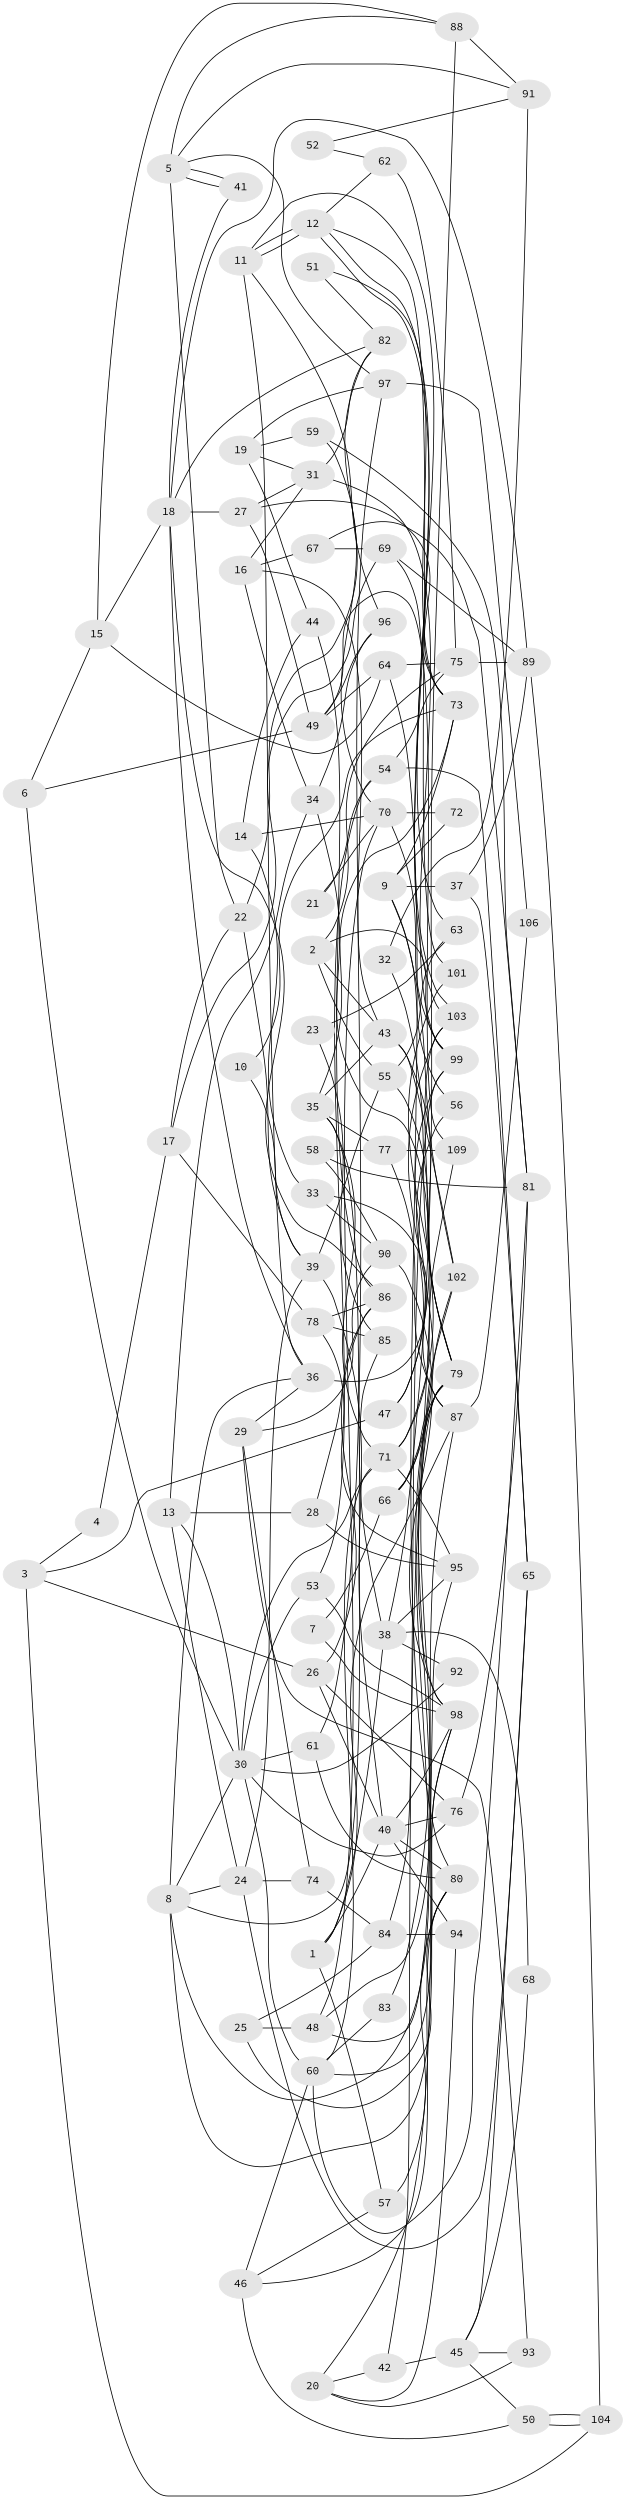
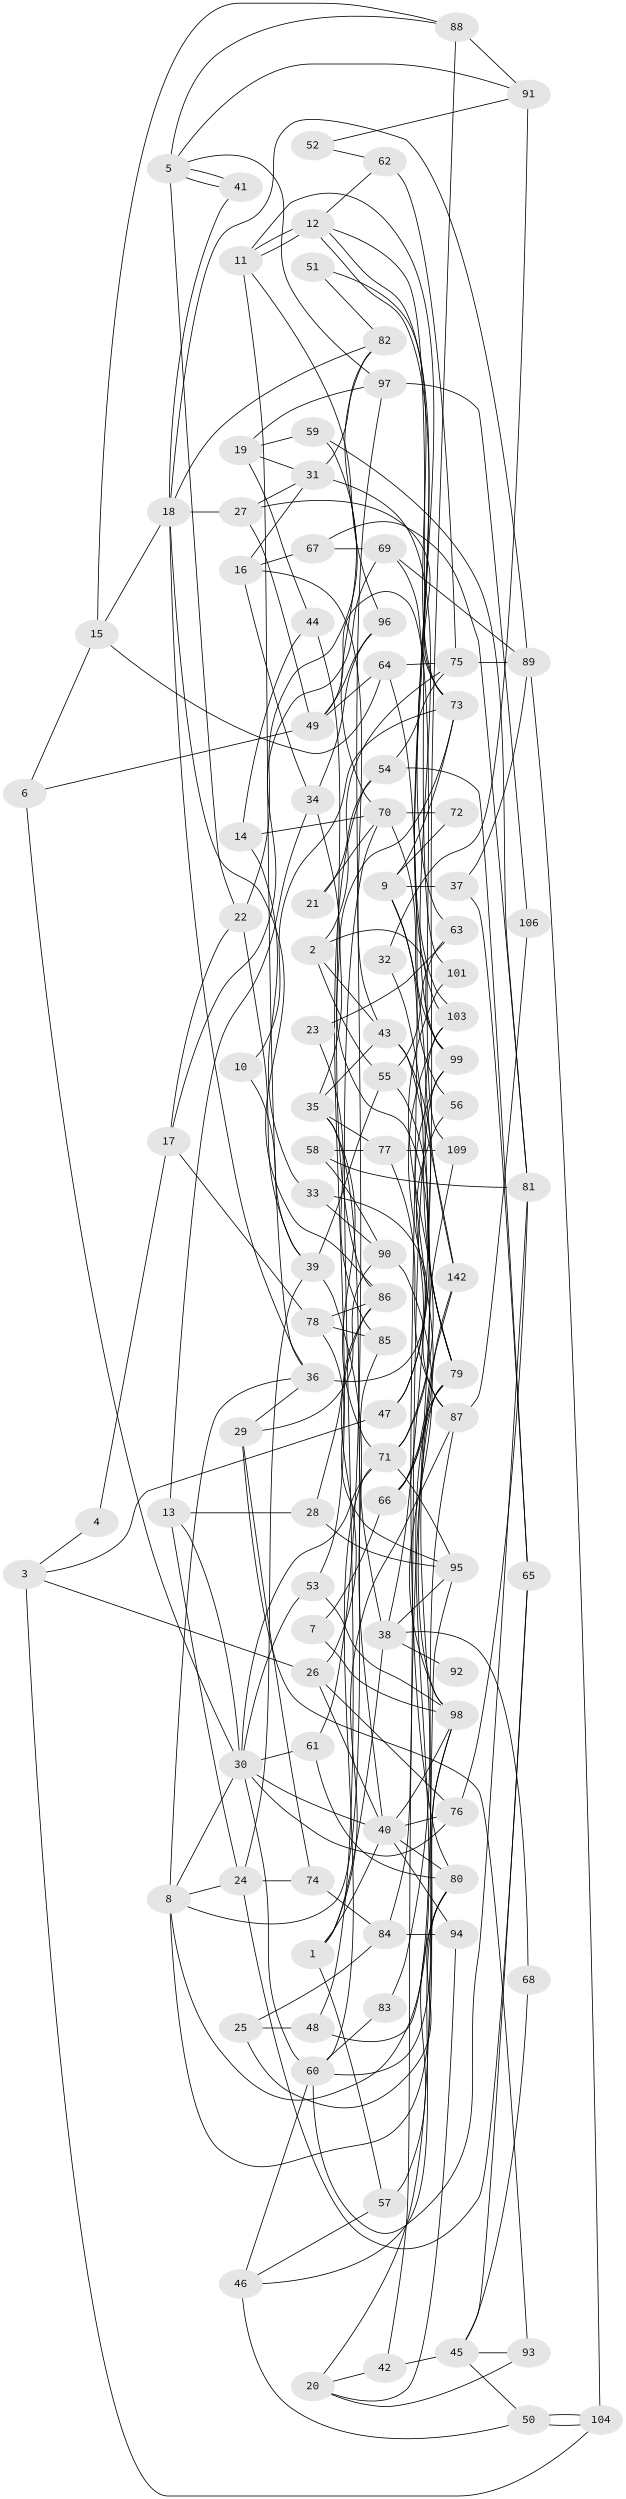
  graph {
    fontname="Source Code Pro"
    rankdir=LR
    node [color=gray90 fontname="Source Code Pro" style=filled]
    edge [fontname="Source Code Pro"]
    1
    38
    40
    57
    87
    88
    95
    92
    68
    98
    94
    80
    76
    106
    2
    43
    55
    75
    99
    79
-   102
+   102 [label=142]
    63
    89
    3
    4
    26
    47
    104
    17
    86
    56
    22
    69
    78
    5
    41
    91
    97
    39
    82
    6
    15
    30
    49
    18
    64
    53
    60
    61
    71
    96
    n52 [label=109]
    7
    66
    103
    8
    24
    36
    85
    65
    74
    9
    37
    72
    73
    10
    11
    12
    62
    101
    13
    28
    34
    14
    33
    44
    70
    90
    27
    16
    31
    67
    81
    19
    59
    20
    42
    93
    45
    21
    54
    23
    84
    25
    48
    29
    83
    32
    35
    77
    50
    46
    51
    52
    58
    1 -- 38
    1 -- 40
    1 -- 57
    1 -- 87
    38 -- 88
    38 -- 95
    38 -- 92
    38 -- 68
    40 -- 98
    40 -- 94
    40 -- 80
    40 -- 76
    57 -- 80
    87 -- 106
    88 -- 91
    76 -- 81
    2 -- 43
    2 -- 55
    2 -- 75
    2 -- 99
    43 -- 79
    43 -- 102
    55 -- 79
    55 -- 63
    75 -- 89
    89 -- 104
    3 -- 4
    3 -- 26
    3 -- 47
    3 -- 104
    4 -- 17
    26 -- 40
    26 -- 76
    26 -- 86
    47 -- 99
    47 -- 56
    17 -- 22
    17 -- 69
    17 -- 78
    22 -- 39
    22 -- 82
    69 -- 89
    69 -- 73
    78 -- 95
    78 -- 86
    78 -- 85
    5 -- 88
    5 -- 22
    5 -- 41
    5 -- 41
    5 -- 91
    5 -- 97
    97 -- 106
    39 -- 40
    39 -- 55
    6 -- 15
    6 -- 30
    6 -- 49
    15 -- 88
    15 -- 18
    15 -- 64
-   30 -- 92
+   30 -- 40
    30 -- 76
    30 -- 53
    30 -- 60
    30 -- 61
    30 -- 71
    49 -- 64
    49 -- 96
    49 -- n52
    18 -- 89
    18 -- 86
    18 -- 41
    18 -- 82
    18 -- 36
    18 -- 27
    64 -- 80
    64 -- 75
    53 -- 98
    53 -- 54
    60 -- 98
    60 -- 71
    60 -- 81
    60 -- 83
    61 -- 80
    61 -- 97
    71 -- 95
    71 -- n52
    71 -- 101
    7 -- 98
    7 -- 66
    66 -- 79
    66 -- 102
    66 -- 103
    8 -- 98
    8 -- 79
    8 -- 30
    8 -- 24
    8 -- 36
    8 -- 85
    24 -- 39
    24 -- 65
    24 -- 74
    36 -- 103
    74 -- 84
    9 -- 102
    9 -- 56
    9 -- 37
    9 -- 72
    9 -- 73
    37 -- 89
    37 -- 65
    10 -- 39
    10 -- 73
    11 -- 63
    11 -- 96
    11 -- 36
    11 -- 12
    11 -- 12
    12 -- 103
    12 -- 103
    12 -- 62
    12 -- 101
    62 -- 75
    13 -- 30
    13 -- 24
    13 -- 28
    13 -- 34
    28 -- 95
    28 -- 86
    34 -- 98
    34 -- 96
    14 -- 33
    14 -- 44
    14 -- 70
    33 -- 87
    33 -- 90
    44 -- 86
    70 -- 99
    70 -- 72
    90 -- 98
    27 -- 49
    27 -- 73
    27 -- 31
    16 -- 43
    16 -- 34
    16 -- 31
    16 -- 67
    31 -- 99
    31 -- 82
    67 -- 69
    67 -- 81
    19 -- 97
    19 -- 44
    19 -- 31
    19 -- 59
    59 -- 70
    59 -- 81
    20 -- 87
    20 -- 94
    20 -- 42
    20 -- 93
    42 -- 79
    42 -- 45
    45 -- 68
    45 -- 65
    45 -- 93
    45 -- 50
    21 -- 70
    21 -- 54
    54 -- 75
    54 -- 65
    23 -- 63
    23 -- 85
    84 -- 94
    84 -- 99
    25 -- 80
    25 -- 84
    25 -- 48
    48 -- 95
-   48 -- 79
    48 -- 70
    29 -- 36
    29 -- 74
    29 -- 90
    29 -- 93
    83 -- 102
    32 -- 79
    32 -- 91
    35 -- 38
    35 -- 43
    35 -- 71
    35 -- 73
    35 -- 77
    77 -- 87
    77 -- n52
    50 -- 104
    50 -- 104
    46 -- 57
    46 -- 80
    46 -- 60
    46 -- 50
    51 -- 82
    51 -- 73
    52 -- 91
    52 -- 62
    58 -- 90
    58 -- 81
    58 -- 77
  }
